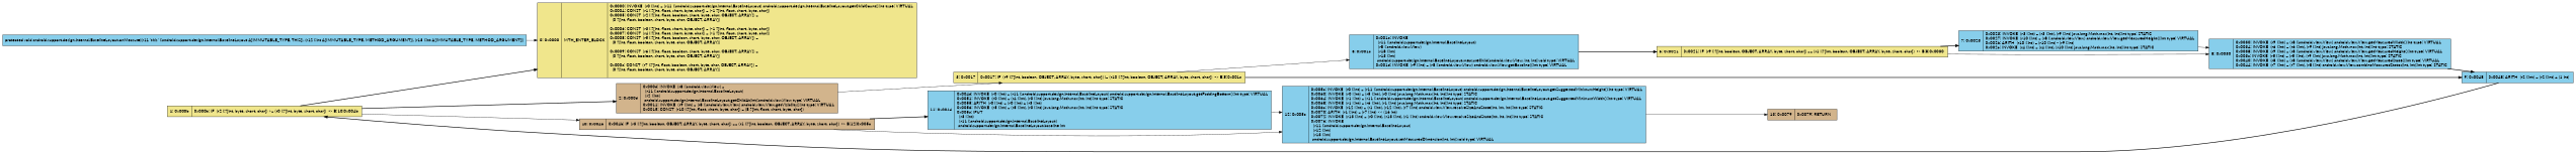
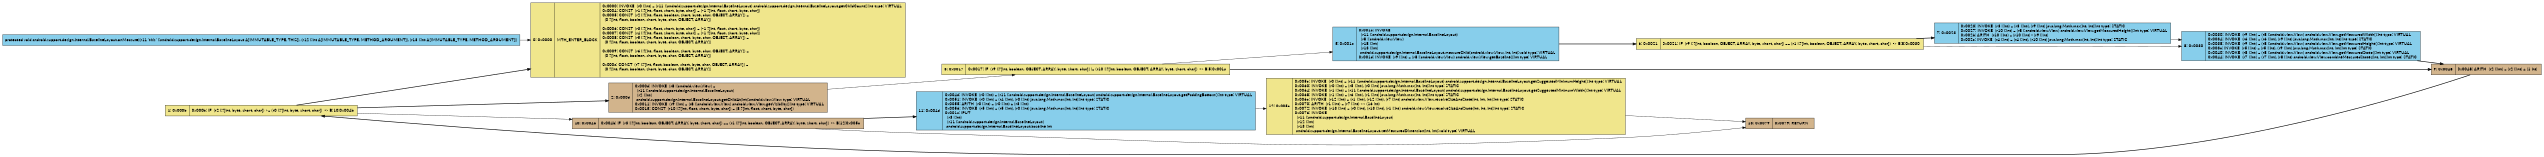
  digraph {
    fontname=Lato
    rankdir=LR
    node [fillcolor=khaki fontname=Lato shape=record style=filled]
    edge [fontname=Lato style=solid]
    n1 [label="{0\:\ 0x0000|MTH_ENTER_BLOCK\l|0x0000: INVOKE  (r0 I:int) = (r11 I:android.support.design.internal.BaselineLayout) android.support.design.internal.BaselineLayout.getChildCount():int type: VIRTUAL \l0x0004: CONST  (r1 I:?[int, float, short, byte, char]) = (\-1 ?[int, float, short, byte, char]) \l0x0005: CONST  (r2 I:?[int, float, boolean, short, byte, char, OBJECT, ARRAY]) = \l  (0 ?[int, float, boolean, short, byte, char, OBJECT, ARRAY])\l \l0x0006: CONST  (r3 I:?[int, float, short, byte, char]) = (\-1 ?[int, float, short, byte, char]) \l0x0007: CONST  (r4 I:?[int, float, short, byte, char]) = (\-1 ?[int, float, short, byte, char]) \l0x0008: CONST  (r5 I:?[int, float, boolean, short, byte, char, OBJECT, ARRAY]) = \l  (0 ?[int, float, boolean, short, byte, char, OBJECT, ARRAY])\l \l0x0009: CONST  (r6 I:?[int, float, boolean, short, byte, char, OBJECT, ARRAY]) = \l  (0 ?[int, float, boolean, short, byte, char, OBJECT, ARRAY])\l \l0x000a: CONST  (r7 I:?[int, float, boolean, short, byte, char, OBJECT, ARRAY]) = \l  (0 ?[int, float, boolean, short, byte, char, OBJECT, ARRAY])\l \l}"]
    n2 [label="{1\:\ 0x000b|0x000b: IF  (r2 I:?[int, byte, short, char]) \>= (r0 I:?[int, byte, short, char])  \-\> B:10:0x004b \l}"]
    n3 [fillcolor=tan label="{2\:\ 0x000d|0x000d: INVOKE  (r8 I:android.view.View) = \l  (r11 I:android.support.design.internal.BaselineLayout)\l  (r2 I:int)\l android.support.design.internal.BaselineLayout.getChildAt(int):android.view.View type: VIRTUAL \l0x0011: INVOKE  (r9 I:int) = (r8 I:android.view.View) android.view.View.getVisibility():int type: VIRTUAL \l0x0015: CONST  (r10 I:?[int, float, short, byte, char]) = (8 ?[int, float, short, byte, char]) \l}"]
    n4 [fillcolor=tan label="{10\:\ 0x004b|0x004b: IF  (r3 I:?[int, boolean, OBJECT, ARRAY, byte, short, char]) == (r1 I:?[int, boolean, OBJECT, ARRAY, byte, short, char])  \-\> B:12:0x005c \l}"]
    n5 [label="{3\:\ 0x0017|0x0017: IF  (r9 I:?[int, boolean, OBJECT, ARRAY, byte, short, char]) != (r10 I:?[int, boolean, OBJECT, ARRAY, byte, short, char])  \-\> B:5:0x001a \l}"]
-   n6 [fillcolor=skyblue label="{11\:\ 0x004d|0x004d: INVOKE  (r0 I:int) = (r11 I:android.support.design.internal.BaselineLayout) android.support.design.internal.BaselineLayout.getPaddingBottom():int type: VIRTUAL \l0x0051: INVOKE  (r0 I:int) = (r4 I:int), (r0 I:int) java.lang.Math.max(int, int):int type: STATIC \l0x0055: ARITH  (r0 I:int) = (r0 I:int) + (r3 I:int) \l0x0056: INVOKE  (r5 I:int) = (r5 I:int), (r0 I:int) java.lang.Math.max(int, int):int type: STATIC \l0x005a: IPUT  \l  (r3 I:int)\l  (r11 I:android.support.design.internal.BaselineLayout)\l android.support.design.internal.BaselineLayout.baseline int \l}"]
-   n7 [fillcolor=skyblue label="{12\:\ 0x005c|0x005c: INVOKE  (r0 I:int) = (r11 I:android.support.design.internal.BaselineLayout) android.support.design.internal.BaselineLayout.getSuggestedMinimumHeight():int type: VIRTUAL \l0x0060: INVOKE  (r0 I:int) = (r5 I:int), (r0 I:int) java.lang.Math.max(int, int):int type: STATIC \l0x0064: INVOKE  (r1 I:int) = (r11 I:android.support.design.internal.BaselineLayout) android.support.design.internal.BaselineLayout.getSuggestedMinimumWidth():int type: VIRTUAL \l0x0068: INVOKE  (r1 I:int) = (r6 I:int), (r1 I:int) java.lang.Math.max(int, int):int type: STATIC \l0x006c: INVOKE  (r12 I:int) = (r1 I:int), (r12 I:int), (r7 I:int) android.view.View.resolveSizeAndState(int, int, int):int type: STATIC \l0x0070: ARITH  (r1 I:int) = (r7 I:int) \<\< (16 int) \l0x0072: INVOKE  (r13 I:int) = (r0 I:int), (r13 I:int), (r1 I:int) android.view.View.resolveSizeAndState(int, int, int):int type: STATIC \l0x0076: INVOKE  \l  (r11 I:android.support.design.internal.BaselineLayout)\l  (r12 I:int)\l  (r13 I:int)\l android.support.design.internal.BaselineLayout.setMeasuredDimension(int, int):void type: VIRTUAL \l}"]
+   n6 [fillcolor=skyblue label="{11\:\ 0x004d|0x004d: INVOKE  (r0 I:int) = (r11 I:android.support.design.internal.BaselineLayout) android.support.design.internal.BaselineLayout.getPaddingBottom():int type: VIRTUAL \l0x0051: INVOKE  (r0 I:int) = (r4 I:int), (r0 I:int) java.lang.Math.max(int, int):int type: STATIC \l0x0055: ARITH  (r0 I:int) = (r0 I:int) + (r3 I:int) \l0x0056: INVOKE  (r5 I:int) = (r5 I:int), (r0 I:int) java.lang.Math.max(int, int):int type: STATIC \l0x001a: IPUT  \l  (r3 I:int)\l  (r11 I:android.support.design.internal.BaselineLayout)\l android.support.design.internal.BaselineLayout.baseline int \l}"]
+   n7 [label="{12\:\ 0x005c|0x005c: INVOKE  (r0 I:int) = (r11 I:android.support.design.internal.BaselineLayout) android.support.design.internal.BaselineLayout.getSuggestedMinimumHeight():int type: VIRTUAL \l0x0060: INVOKE  (r0 I:int) = (r5 I:int), (r0 I:int) java.lang.Math.max(int, int):int type: STATIC \l0x0064: INVOKE  (r1 I:int) = (r11 I:android.support.design.internal.BaselineLayout) android.support.design.internal.BaselineLayout.getSuggestedMinimumWidth():int type: VIRTUAL \l0x0068: INVOKE  (r1 I:int) = (r6 I:int), (r1 I:int) java.lang.Math.max(int, int):int type: STATIC \l0x006c: INVOKE  (r12 I:int) = (r1 I:int), (r12 I:int), (r7 I:int) android.view.View.resolveSizeAndState(int, int, int):int type: STATIC \l0x0070: ARITH  (r1 I:int) = (r7 I:int) \<\< (16 int) \l0x0072: INVOKE  (r13 I:int) = (r0 I:int), (r13 I:int), (r1 I:int) android.view.View.resolveSizeAndState(int, int, int):int type: STATIC \l0x0076: INVOKE  \l  (r11 I:android.support.design.internal.BaselineLayout)\l  (r12 I:int)\l  (r13 I:int)\l android.support.design.internal.BaselineLayout.setMeasuredDimension(int, int):void type: VIRTUAL \l}"]
    n8 [fillcolor=skyblue label="{5\:\ 0x001a|0x001a: INVOKE  \l  (r11 I:android.support.design.internal.BaselineLayout)\l  (r8 I:android.view.View)\l  (r18 I:int)\l  (r13 I:int)\l android.support.design.internal.BaselineLayout.measureChild(android.view.View, int, int):void type: VIRTUAL \l0x001d: INVOKE  (r9 I:int) = (r8 I:android.view.View) android.view.View.getBaseline():int type: VIRTUAL \l}"]
-   n9 [fillcolor=skyblue label="{9\:\ 0x0048|0x0048: ARITH  (r2 I:int) = (r2 I:int) + (1 int) \l}"]
+   n9 [fillcolor=tan label="{9\:\ 0x0048|0x0048: ARITH  (r2 I:int) = (r2 I:int) + (1 int) \l}"]
    n10 [label="{6\:\ 0x0021|0x0021: IF  (r9 I:?[int, boolean, OBJECT, ARRAY, byte, short, char]) == (r1 I:?[int, boolean, OBJECT, ARRAY, byte, short, char])  \-\> B:8:0x0030 \l}"]
    n11 [fillcolor=skyblue label="{7\:\ 0x0023|0x0023: INVOKE  (r3 I:int) = (r3 I:int), (r9 I:int) java.lang.Math.max(int, int):int type: STATIC \l0x0027: INVOKE  (r10 I:int) = (r8 I:android.view.View) android.view.View.getMeasuredHeight():int type: VIRTUAL \l0x002b: ARITH  (r10 I:int) = (r10 I:int) \- (r9 I:int) \l0x002c: INVOKE  (r4 I:int) = (r4 I:int), (r10 I:int) java.lang.Math.max(int, int):int type: STATIC \l}"]
    n12 [fillcolor=skyblue label="{8\:\ 0x0030|0x0030: INVOKE  (r9 I:int) = (r8 I:android.view.View) android.view.View.getMeasuredWidth():int type: VIRTUAL \l0x0034: INVOKE  (r6 I:int) = (r6 I:int), (r9 I:int) java.lang.Math.max(int, int):int type: STATIC \l0x0038: INVOKE  (r9 I:int) = (r8 I:android.view.View) android.view.View.getMeasuredHeight():int type: VIRTUAL \l0x003c: INVOKE  (r5 I:int) = (r5 I:int), (r9 I:int) java.lang.Math.max(int, int):int type: STATIC \l0x0040: INVOKE  (r8 I:int) = (r8 I:android.view.View) android.view.View.getMeasuredState():int type: VIRTUAL \l0x0044: INVOKE  (r7 I:int) = (r7 I:int), (r8 I:int) android.view.View.combineMeasuredStates(int, int):int type: STATIC \l}"]
    n13 [fillcolor=tan label="{13\:\ 0x0079|0x0079: RETURN   \l}"]
    n14 [fillcolor=skyblue label="{protected void android.support.design.internal.BaselineLayout.onMeasure((r11 'this' I:android.support.design.internal.BaselineLayout A[IMMUTABLE_TYPE, THIS]), (r12 I:int A[IMMUTABLE_TYPE, METHOD_ARGUMENT]), (r13 I:int A[IMMUTABLE_TYPE, METHOD_ARGUMENT])) }"]
    n2 -> n1 [style=bold]
    n2 -> n3 [style=bold]
    n2 -> n4
    n3 -> n5
    n4 -> n6 [style=bold]
-   n4 -> n7
+   n4 -> n13
    n5 -> n8
    n5 -> n9 [style=bold]
    n6 -> n7
    n7 -> n13
    n8 -> n10 [style=bold]
    n9 -> n2 [style=bold]
    n10 -> n11 [style=bold]
    n10 -> n12
    n11 -> n12
    n12 -> n9 [style=bold]
    n14 -> n1
  }
